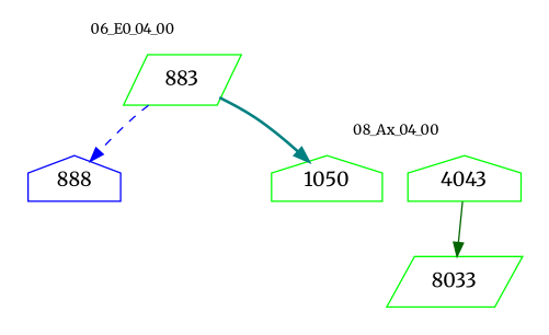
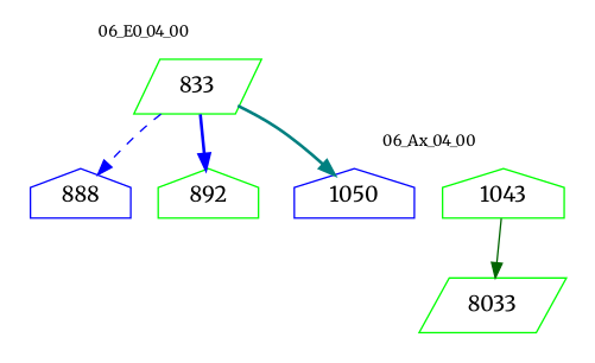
  digraph {
    fontname=Merriweather
    node [color=green fontname=Merriweather shape=house]
    edge [color=blue fontname=Merriweather style=bold]
-   n1 [label=4043]
+   n1 [label=1043]
    n2 [label=8033 shape=parallelogram]
-   n3 [label=1050]
-   n4 [label=883 shape=parallelogram]
+   n3 [color=blue label=1050]
+   n4 [label=833 shape=parallelogram]
    n5 [color=blue label=888]
+   n6 [label=892]
    subgraph cluster_1 {
      color=white
      fontsize=10
-     label="08_Ax_04_00"
+     label="06_Ax_04_00"
      n1
      n2
      n3
    }
    subgraph cluster_2 {
      color=white
      fontsize=10
      label="06_E0_04_00"
      n4
      n5
+     n6
    }
    n1 -> n2 [color=darkgreen style=solid]
    n4 -> n3 [color=teal]
    n4 -> n5 [style=dashed]
+   n4 -> n6
  }
